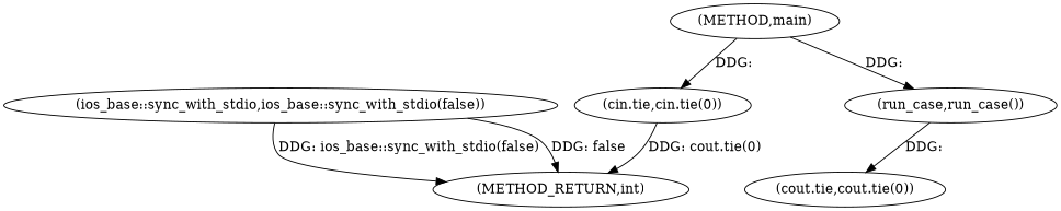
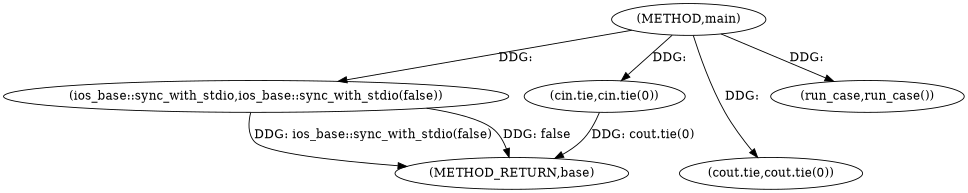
  digraph {
    n1 [label="(METHOD,main)"]
    n2 [label="(ios_base::sync_with_stdio,ios_base::sync_with_stdio(false))"]
    n3 [label="(cin.tie,cin.tie(0))"]
    n4 [label="(cout.tie,cout.tie(0))"]
    n5 [label="(run_case,run_case())"]
-   n6 [label="(METHOD_RETURN,int)"]
+   n6 [label="(METHOD_RETURN,base)"]
+   n1 -> n2 [label="DDG: "]
    n1 -> n3 [label="DDG: "]
-   n5 -> n4 [label="DDG: "]
+   n1 -> n4 [label="DDG: "]
    n1 -> n5 [label="DDG: "]
    n2 -> n6 [label="DDG: ios_base::sync_with_stdio(false)"]
    n2 -> n6 [label="DDG: false"]
    n3 -> n6 [label="DDG: cout.tie(0)"]
  }
